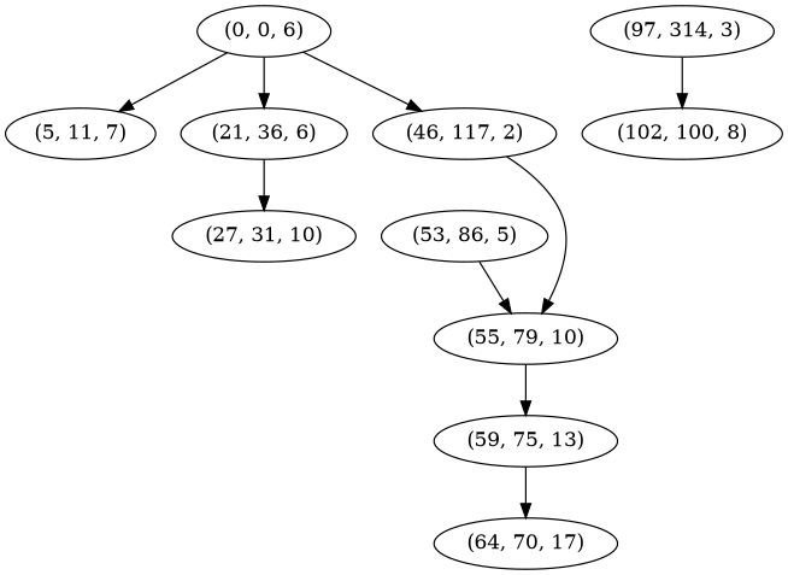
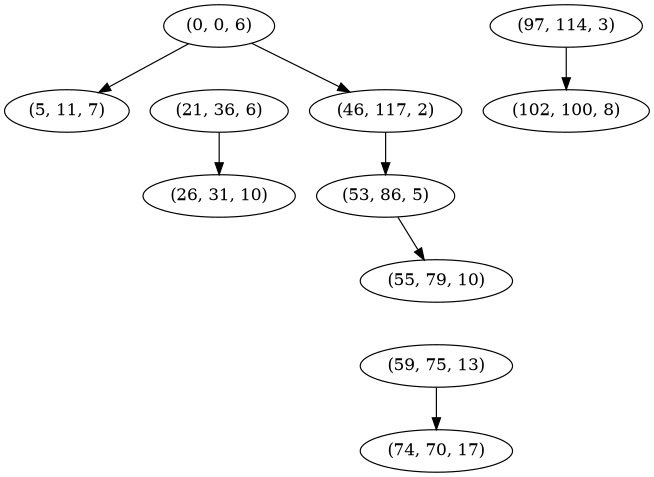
  digraph {
    n1 [label="(0, 0, 6)"]
    n2 [label="(5, 11, 7)"]
    "(21, 36, 6)"
    "(46, 117, 2)"
-   "(26, 31, 10)" [label="(27, 31, 10)"]
+   "(26, 31, 10)"
    n6 [label="(53, 86, 5)"]
    "(55, 79, 10)"
    n8 [label="(102, 100, 8)"]
-   "(97, 114, 3)" [label="(97, 314, 3)"]
+   "(97, 114, 3)"
    "(59, 75, 13)"
-   "(64, 70, 17)"
+   "(64, 70, 17)" [label="(74, 70, 17)"]
    n1 -> n2
-   n1 -> "(21, 36, 6)"
    n1 -> "(46, 117, 2)"
    "(21, 36, 6)" -> "(26, 31, 10)"
-   "(46, 117, 2)" -> "(55, 79, 10)"
+   "(46, 117, 2)" -> n6
    n6 -> "(55, 79, 10)"
-   "(55, 79, 10)" -> "(59, 75, 13)"
    "(97, 114, 3)" -> n8
    "(59, 75, 13)" -> "(64, 70, 17)"
  }
